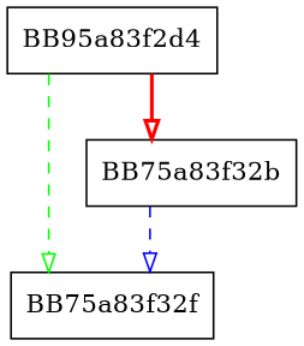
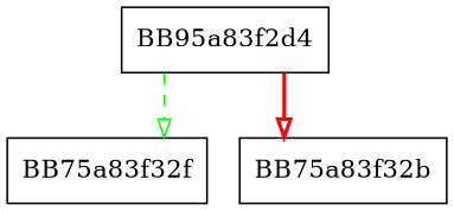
  digraph {
    splines=ortho
    node [shape=box]
    edge [arrowhead=onormal style=dashed]
    n1 [label=BB95a83f2d4]
    BB75a83f32f
    BB75a83f32b
    n1 -> BB75a83f32f [color=green]
    n1 -> BB75a83f32b [color=red style=bold]
-   BB75a83f32b -> BB75a83f32f [color=blue]
  }
